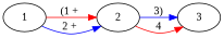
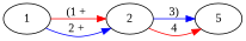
  digraph {
    rankdir=LR
    fontname="Liberation Serif"
    node [fontname="Liberation Serif"]
    edge [color=red fontname="Liberation Serif"]
    1
    2
-   3
+   3 [label=5]
    1 -> 2 [label="(1 + "]
    1 -> 2 [color=blue label="2 + "]
    2 -> 3 [color=blue label="3)"]
    2 -> 3 [label=4]
  }
